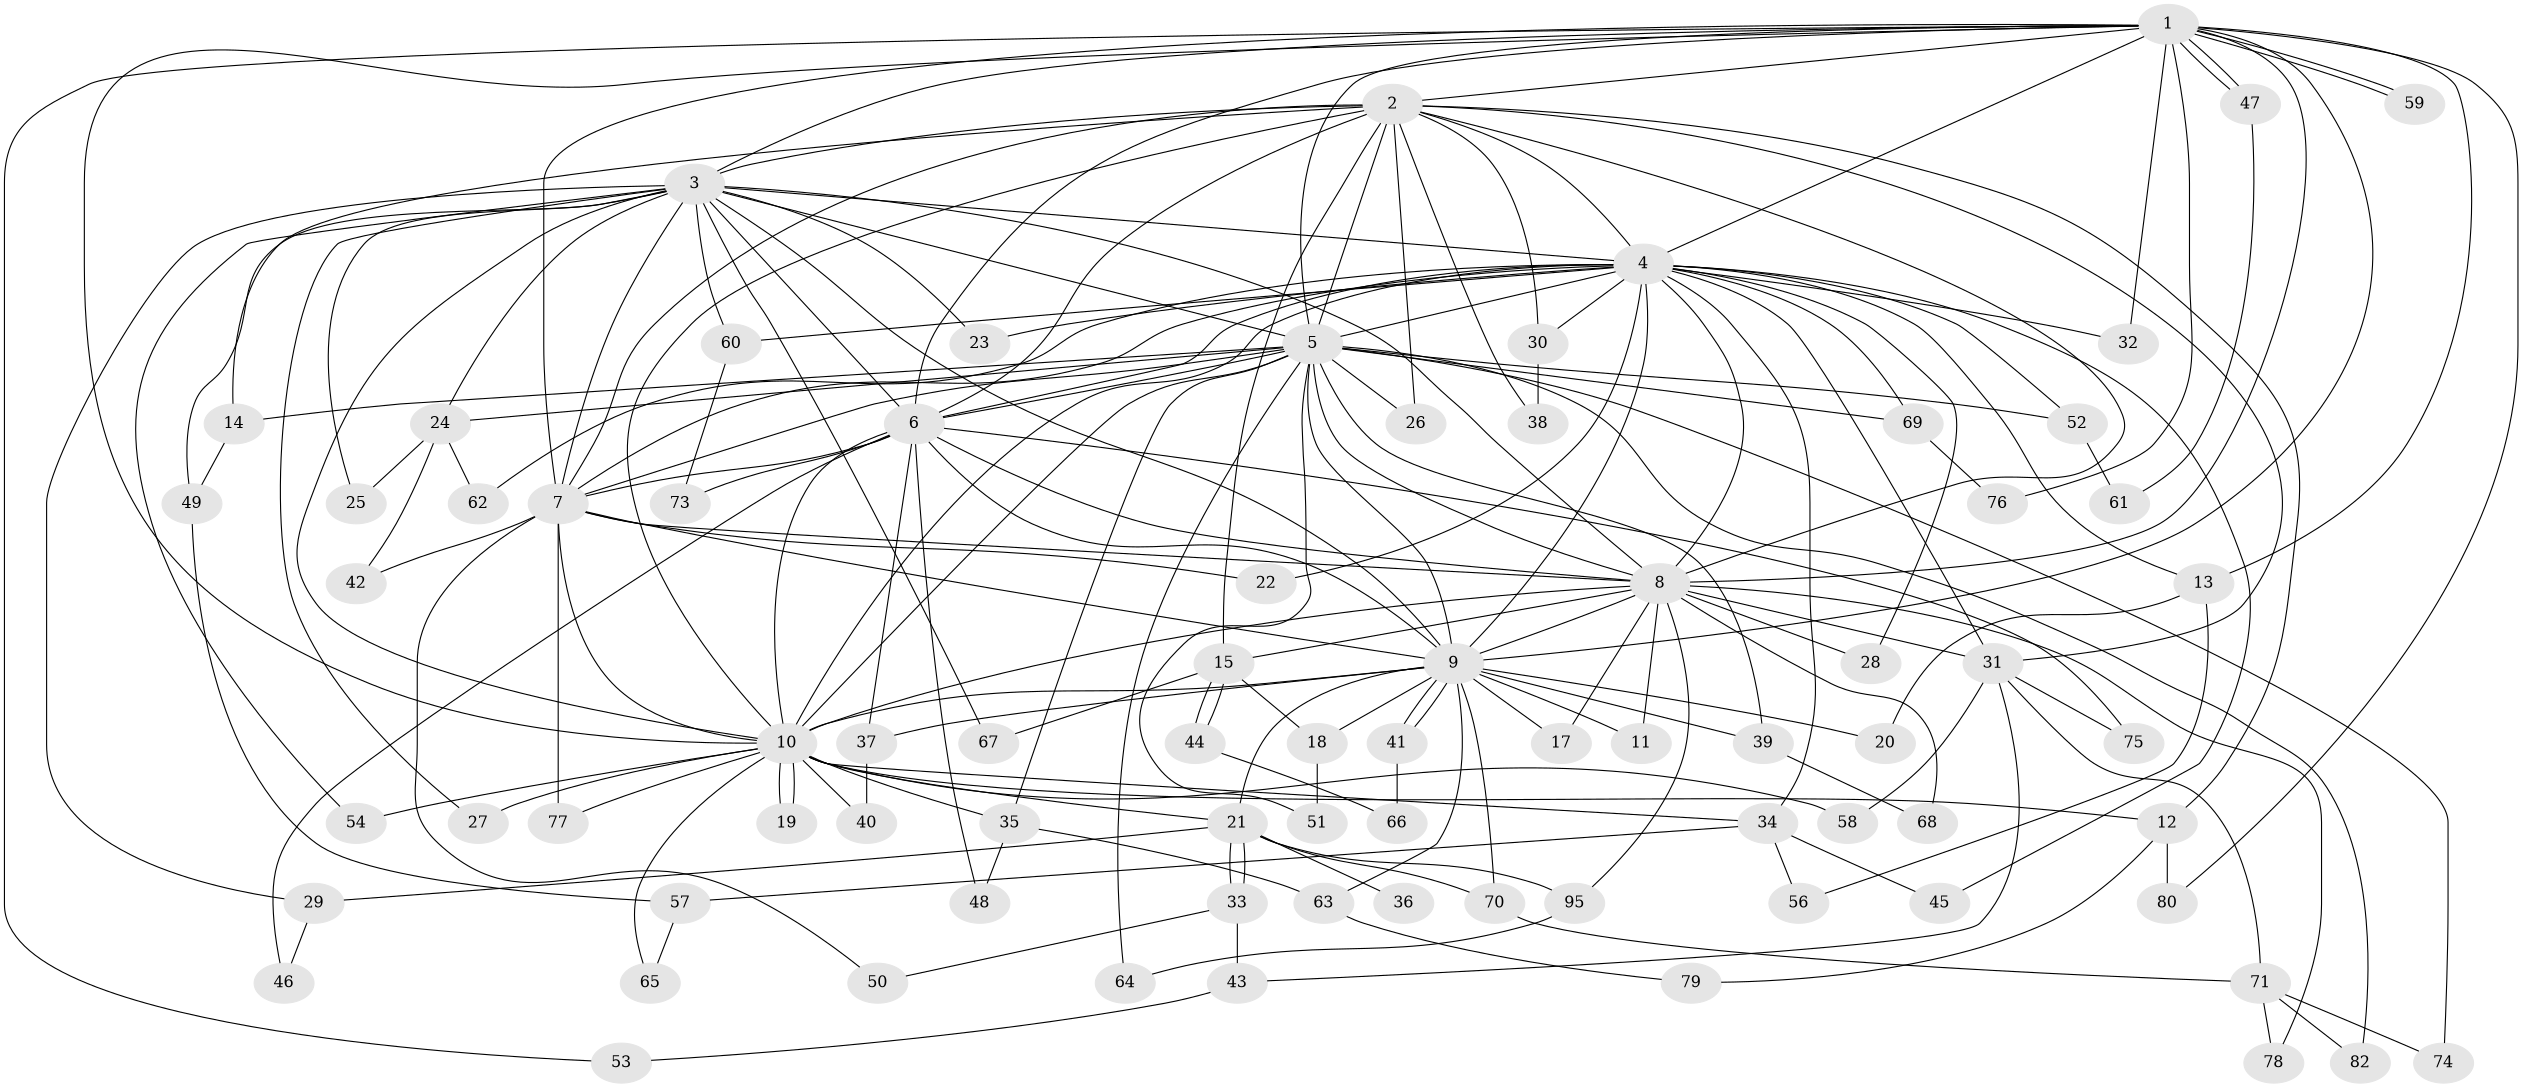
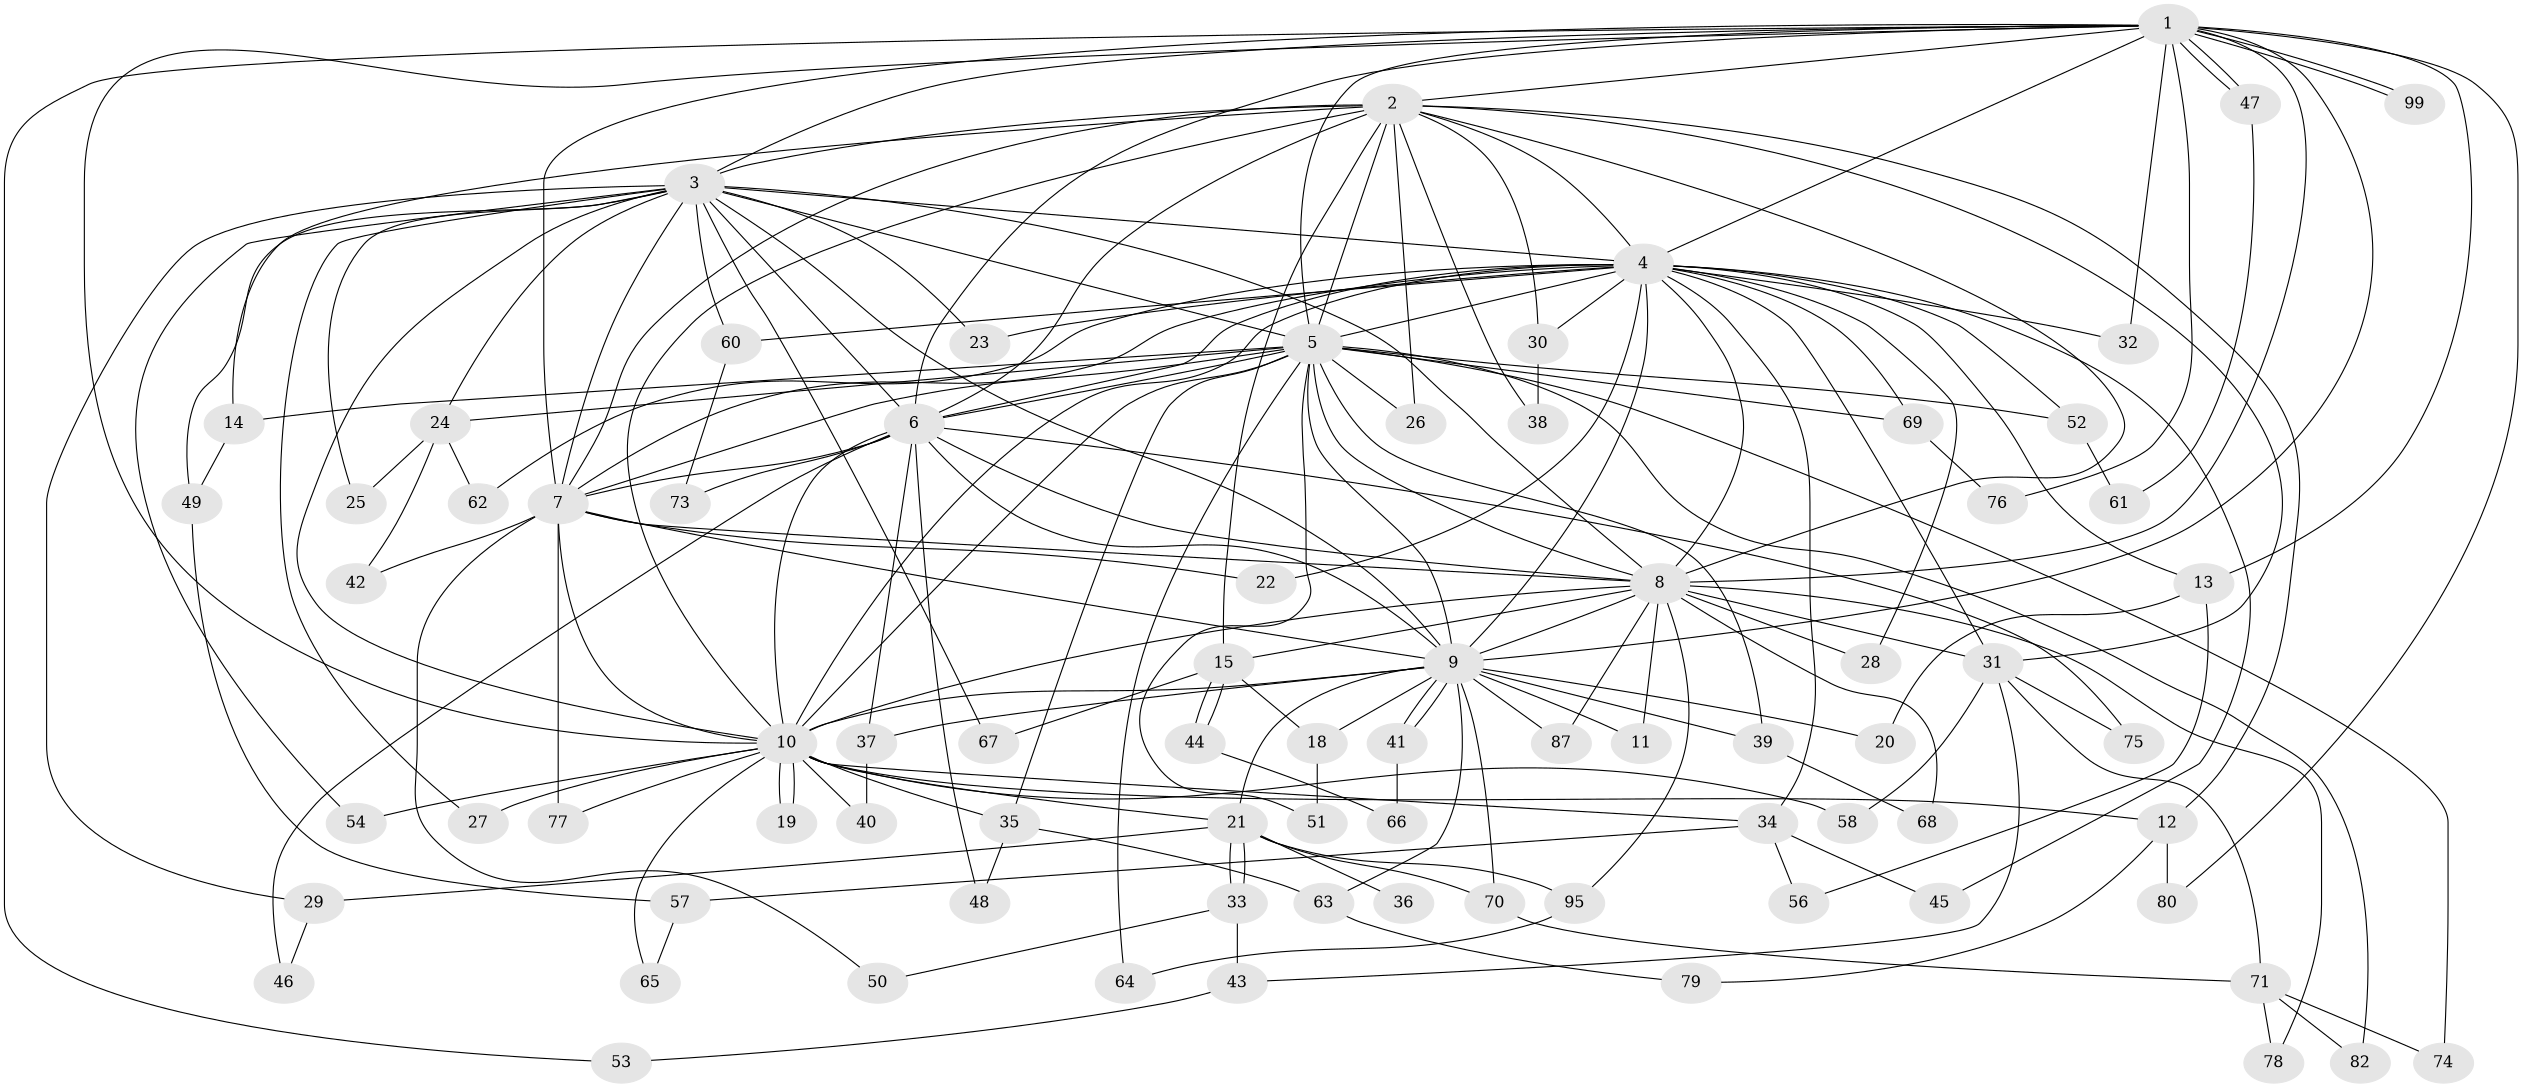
  graph {
    node [color=gray90 style=filled]
    1
    2
    3
    4
    5
    6
    7
    8
    9
    10
    13
    32
    47
    53
-   59
+   59 [label=99]
    76
    80
    12
    14
    15
    26
    30
    38
    31
    23
    24
    25
    27
    29
    49
    54
    60
    67
    22
    28
    34
    45
    52
    62
    69
    35
    39
    51
    64
    n45 [label=82]
    74
    37
    46
    48
    73
    75
    42
    50
    77
    11
-   17
+   17 [label=87]
    n57 [label=95]
    68
    78
    18
    20
    21
    41
    63
    70
    19
    40
    58
    65
    56
    61
    79
    44
    57
    43
    71
    36
    33
    66
    1 -- 2
    1 -- 3
    1 -- 4
    1 -- 5
    1 -- 6
    1 -- 7
    1 -- 8
    1 -- 9
    1 -- 10
    1 -- 13
    1 -- 32
    1 -- 47
    1 -- 47
    1 -- 53
    1 -- 59
    1 -- 59
    1 -- 76
    1 -- 80
    2 -- 3
    2 -- 4
    2 -- 5
    2 -- 6
    2 -- 7
    2 -- 8
    2 -- 10
    2 -- 12
    2 -- 14
    2 -- 15
    2 -- 26
    2 -- 30
    2 -- 38
    2 -- 31
    3 -- 4
    3 -- 5
    3 -- 6
    3 -- 7
    3 -- 8
    3 -- 9
    3 -- 10
    3 -- 23
    3 -- 24
    3 -- 25
    3 -- 27
    3 -- 29
    3 -- 49
    3 -- 54
    3 -- 60
    3 -- 67
    4 -- 5
    4 -- 6
    4 -- 7
    4 -- 8
    4 -- 9
    4 -- 10
    4 -- 13
    4 -- 32
    4 -- 30
    4 -- 31
    4 -- 23
    4 -- 60
    4 -- 22
    4 -- 28
    4 -- 34
    4 -- 45
    4 -- 52
    4 -- 62
    4 -- 69
    5 -- 6
    5 -- 7
    5 -- 8
    5 -- 9
    5 -- 10
    5 -- 14
    5 -- 26
    5 -- 24
    5 -- 52
    5 -- 69
    5 -- 35
    5 -- 39
    5 -- 51
    5 -- 64
    5 -- n45
    5 -- 74
    6 -- 7
    6 -- 8
    6 -- 9
    6 -- 10
    6 -- 37
    6 -- 46
    6 -- 48
    6 -- 73
    6 -- 75
    7 -- 8
    7 -- 9
    7 -- 10
    7 -- 22
    7 -- 42
    7 -- 50
    7 -- 77
    8 -- 9
    8 -- 10
    8 -- 15
    8 -- 31
    8 -- 28
    8 -- 11
    8 -- 17
    8 -- n57
    8 -- 68
    8 -- 78
    9 -- 10
    9 -- 39
    9 -- 37
    9 -- 11
    9 -- 17
    9 -- 18
    9 -- 20
    9 -- 21
    9 -- 41
    9 -- 41
    9 -- 63
    9 -- 70
    10 -- 12
    10 -- 27
    10 -- 54
    10 -- 34
    10 -- 35
    10 -- 77
    10 -- 21
    10 -- 19
    10 -- 19
    10 -- 40
    10 -- 58
    10 -- 65
    13 -- 20
    13 -- 56
    47 -- 61
    12 -- 80
    12 -- 79
    14 -- 49
    15 -- 67
    15 -- 18
    15 -- 44
    15 -- 44
    30 -- 38
    31 -- 75
    31 -- 58
    31 -- 43
    31 -- 71
    24 -- 25
    24 -- 62
    24 -- 42
    29 -- 46
    49 -- 57
    60 -- 73
    34 -- 45
    34 -- 56
    34 -- 57
    52 -- 61
    69 -- 76
    35 -- 48
    35 -- 63
    39 -- 68
    37 -- 40
    n57 -- 64
    18 -- 51
    21 -- 29
    21 -- n57
    21 -- 70
    21 -- 36
    21 -- 33
    21 -- 33
    41 -- 66
    63 -- 79
    70 -- 71
    44 -- 66
    57 -- 65
    43 -- 53
    71 -- n45
    71 -- 74
    71 -- 78
    33 -- 50
    33 -- 43
  }
